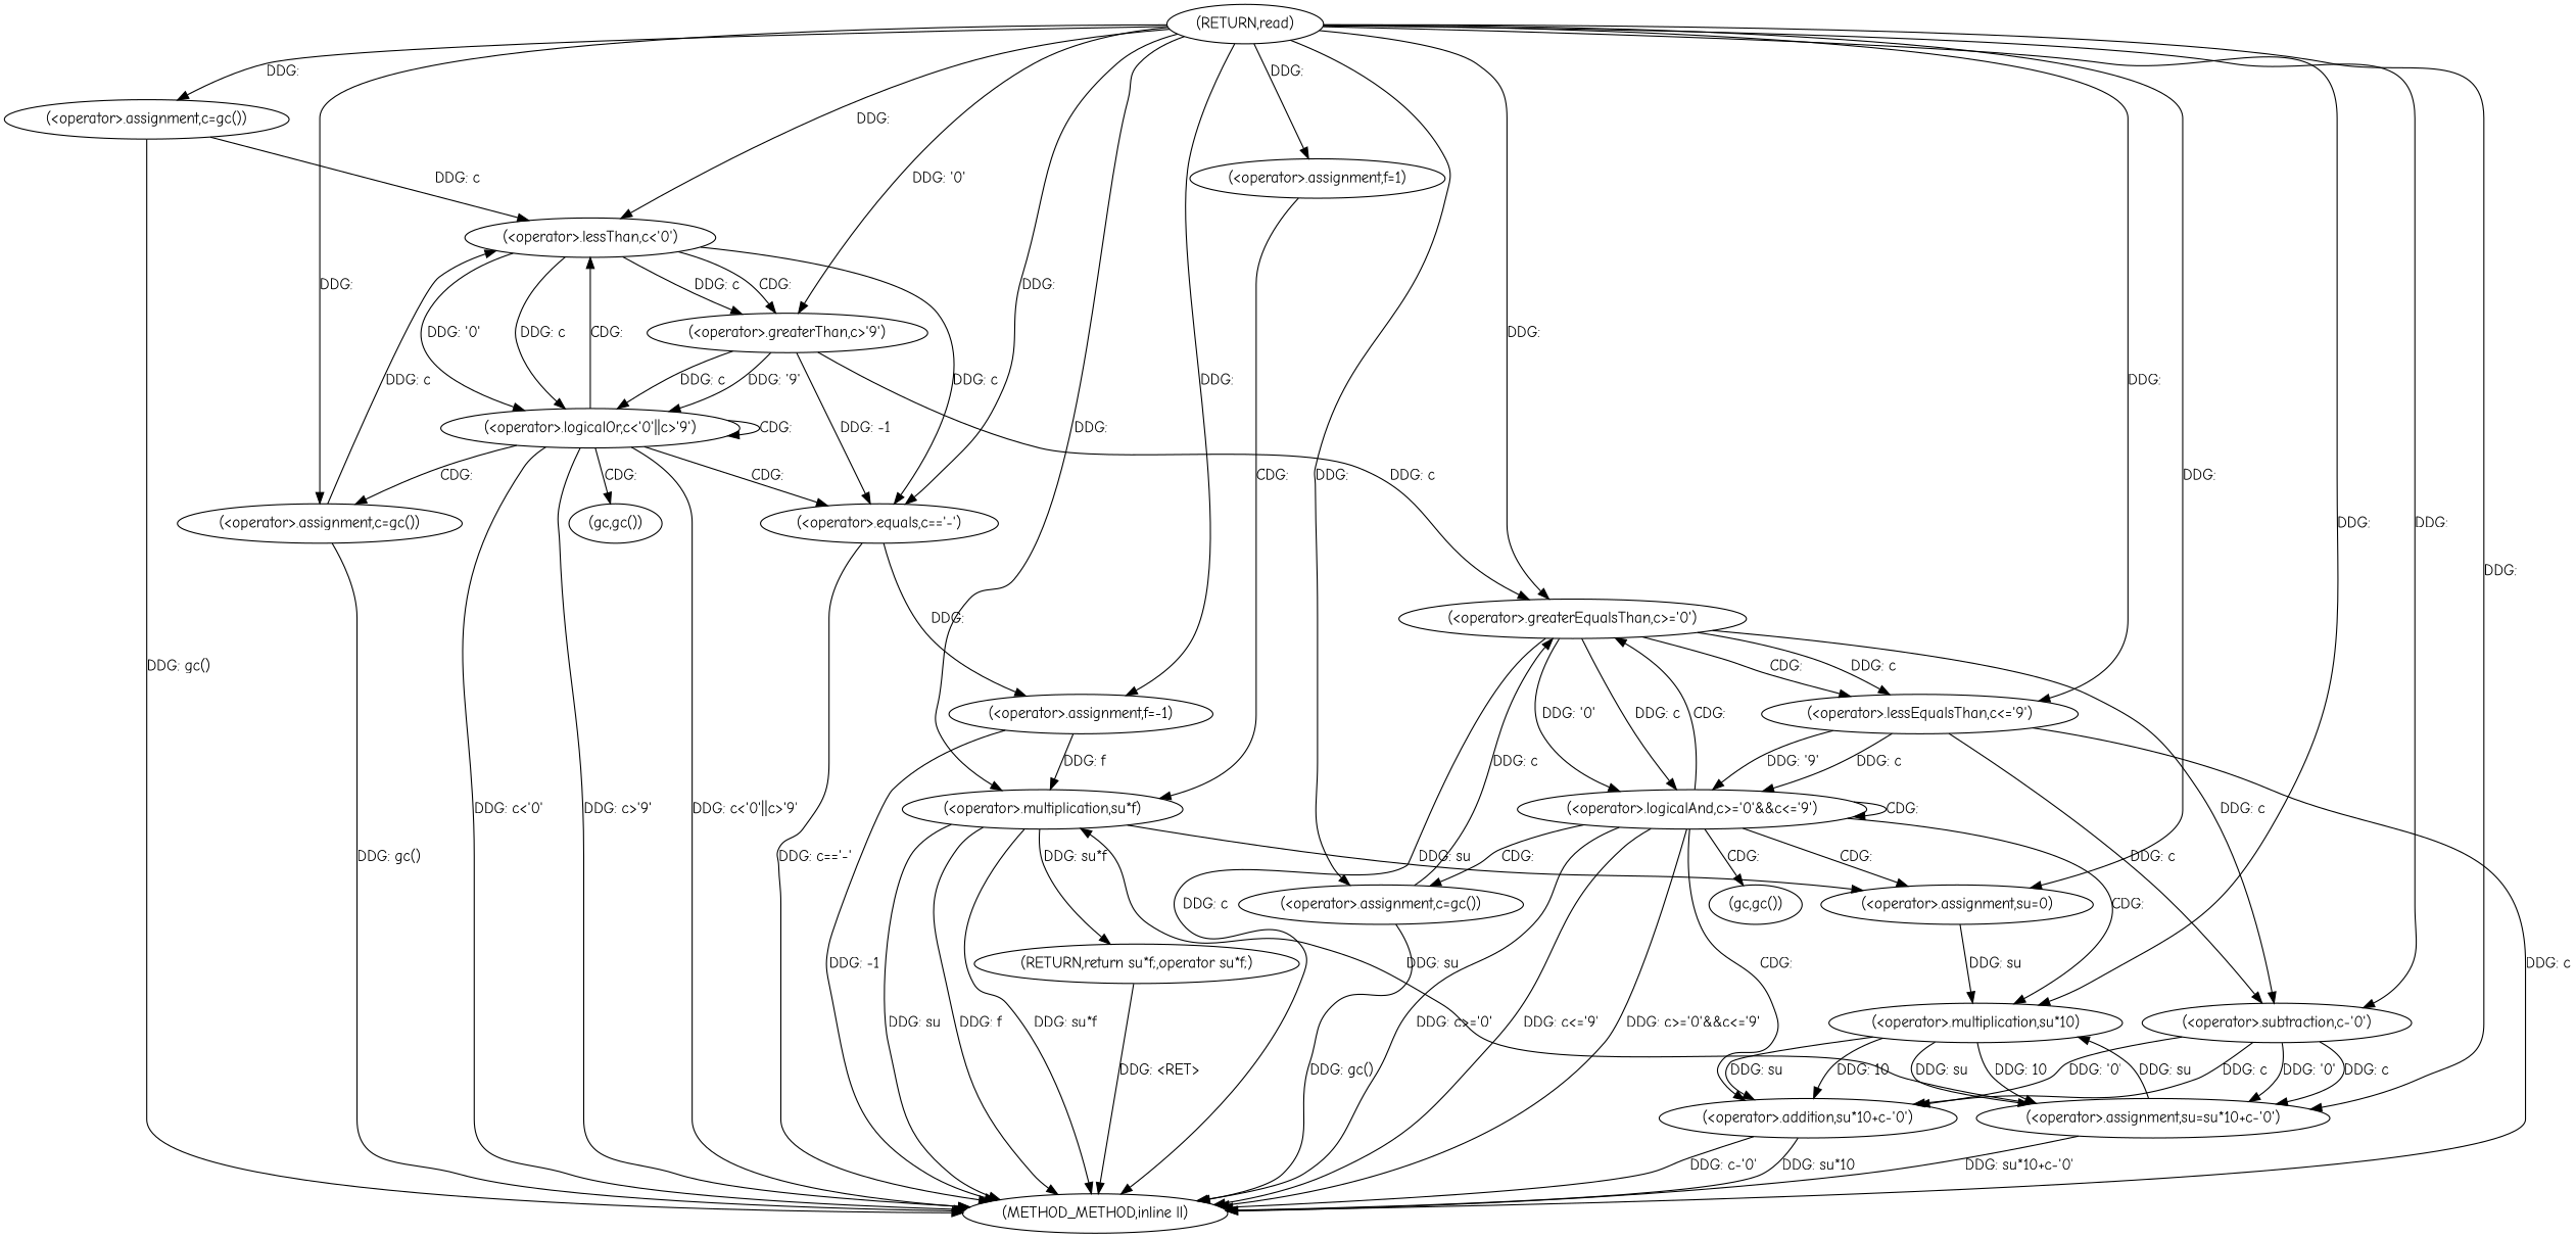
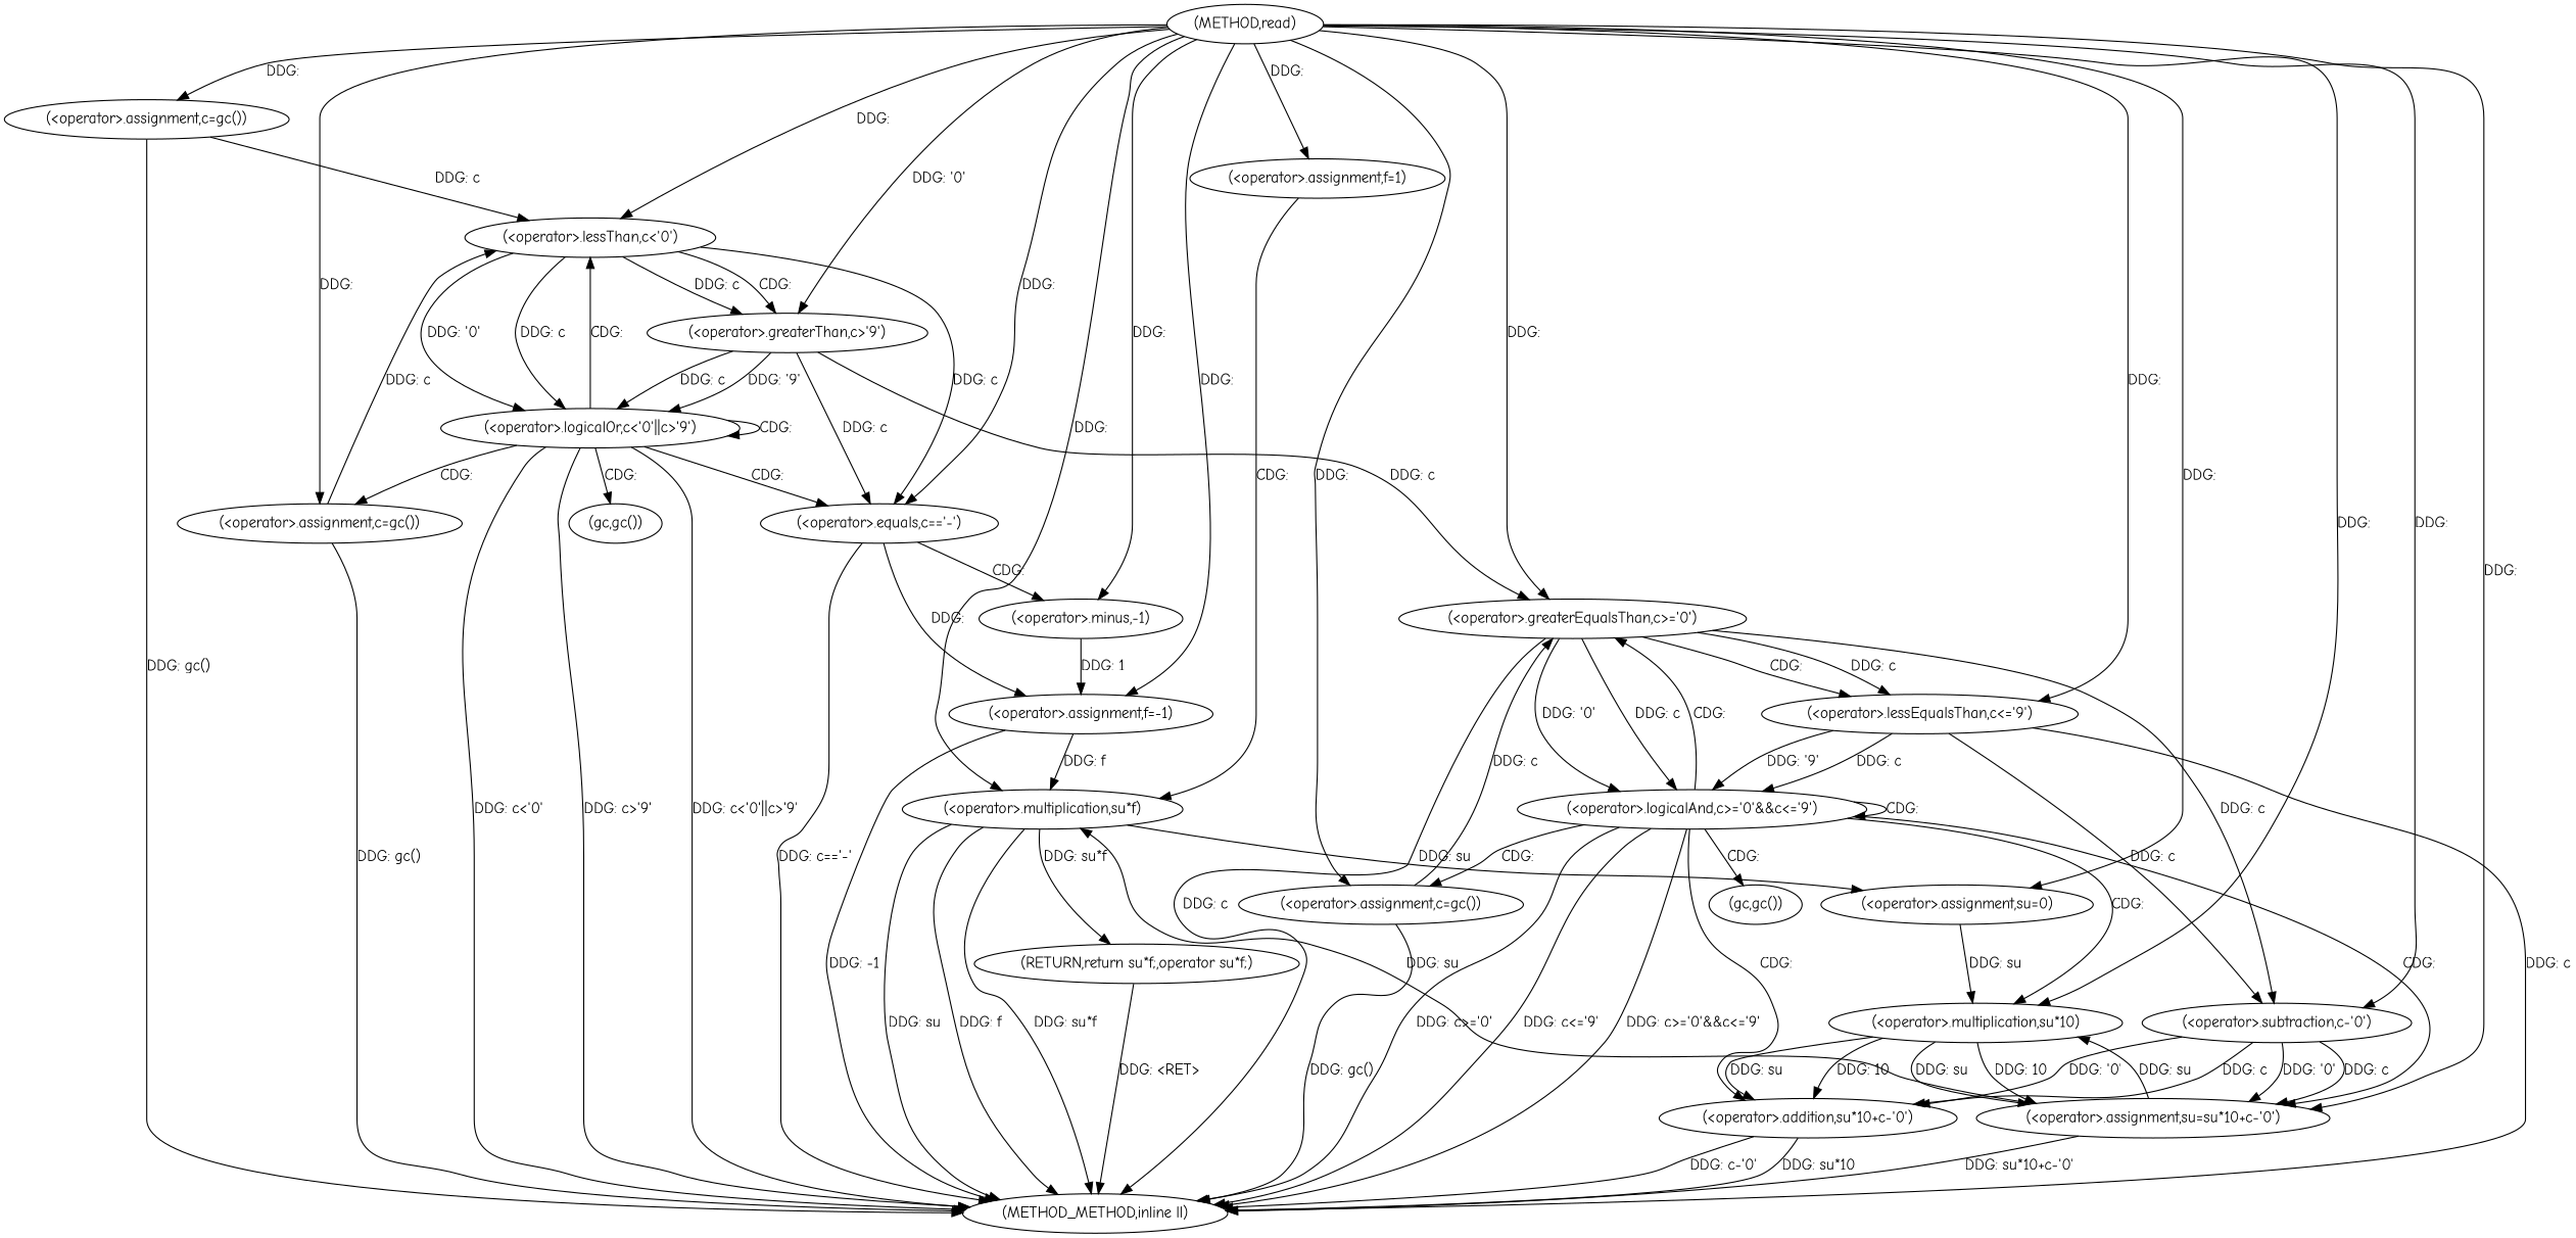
  digraph {
    fontname="Comic Neue"
    node [fontname="Comic Neue"]
    edge [fontname="Comic Neue"]
-   n1 [label="(RETURN,read)"]
+   n1 [label="(METHOD,read)"]
    n2 [label="(<operator>.assignment,c=gc())"]
    n3 [label="(<operator>.assignment,su=0)"]
    n4 [label="(<operator>.assignment,f=1)"]
    n5 [label="(<operator>.assignment,c=gc())"]
    n6 [label="(<operator>.assignment,c=gc())"]
    n7 [label="(<operator>.assignment,su=su*10+c-'0')"]
    n8 [label="(<operator>.multiplication,su*f)"]
    n9 [label="(<operator>.equals,c=='-')"]
    n10 [label="(<operator>.assignment,f=-1)"]
    n11 [label="(<operator>.lessThan,c<'0')"]
    n12 [label="(<operator>.greaterThan,c>'9')"]
    n13 [label="(<operator>.greaterEqualsThan,c>='0')"]
    n14 [label="(<operator>.lessEqualsThan,c<='9')"]
+   n15 [label="(<operator>.minus,-1)"]
    n16 [label="(<operator>.multiplication,su*10)"]
    n17 [label="(<operator>.subtraction,c-'0')"]
    n18 [label="(METHOD_METHOD,inline ll)"]
    n19 [label="(RETURN,return su*f;,operator su*f;)"]
    n20 [label="(<operator>.logicalOr,c<'0'||c>'9')"]
    n21 [label="(<operator>.logicalAnd,c>='0'&&c<='9')"]
    n22 [label="(<operator>.addition,su*10+c-'0')"]
    n23 [label="(gc,gc())"]
    n24 [label="(gc,gc())"]
    n1 -> n2 [label="DDG: "]
    n1 -> n3 [label="DDG: "]
    n1 -> n4 [label="DDG: "]
    n1 -> n5 [label="DDG: "]
    n1 -> n6 [label="DDG: "]
    n1 -> n7 [label="DDG: "]
    n1 -> n8 [label="DDG: "]
    n1 -> n9 [label="DDG: "]
    n1 -> n10 [label="DDG: "]
    n1 -> n11 [label="DDG: "]
    n1 -> n12 [label="DDG: '0'"]
    n1 -> n13 [label="DDG: "]
    n1 -> n14 [label="DDG: "]
+   n1 -> n15 [label="DDG: "]
    n1 -> n16 [label="DDG: "]
    n1 -> n17 [label="DDG: "]
    n2 -> n11 [label="DDG: c"]
    n2 -> n18 [label="DDG: gc()"]
    n3 -> n16 [label="DDG: su"]
    n4 -> n8 [label="CDG: "]
    n5 -> n11 [label="DDG: c"]
    n5 -> n18 [label="DDG: gc()"]
    n6 -> n13 [label="DDG: c"]
    n6 -> n18 [label="DDG: gc()"]
    n7 -> n8 [label="DDG: su"]
    n7 -> n16 [label="DDG: su"]
    n7 -> n18 [label="DDG: su*10+c-'0'"]
    n8 -> n3 [label="DDG: su"]
    n8 -> n18 [label="DDG: su"]
    n8 -> n18 [label="DDG: f"]
    n8 -> n18 [label="DDG: su*f"]
    n8 -> n19 [label="DDG: su*f"]
    n9 -> n10 [label="DDG: "]
+   n9 -> n15 [label="CDG: "]
    n9 -> n18 [label="DDG: c=='-'"]
    n10 -> n8 [label="DDG: f"]
    n10 -> n18 [label="DDG: -1"]
    n11 -> n9 [label="DDG: c"]
    n11 -> n12 [label="DDG: c"]
    n11 -> n12 [label="CDG: "]
    n11 -> n20 [label="DDG: '0'"]
    n11 -> n20 [label="DDG: c"]
-   n12 -> n9 [label="DDG: -1"]
+   n12 -> n9 [label="DDG: c"]
    n12 -> n13 [label="DDG: c"]
    n12 -> n20 [label="DDG: c"]
    n12 -> n20 [label="DDG: '9'"]
    n13 -> n14 [label="DDG: c"]
    n13 -> n14 [label="CDG: "]
    n13 -> n17 [label="DDG: c"]
    n13 -> n18 [label="DDG: c"]
    n13 -> n21 [label="DDG: '0'"]
    n13 -> n21 [label="DDG: c"]
    n14 -> n17 [label="DDG: c"]
    n14 -> n18 [label="DDG: c"]
    n14 -> n21 [label="DDG: c"]
    n14 -> n21 [label="DDG: '9'"]
+   n15 -> n10 [label="DDG: 1"]
    n16 -> n7 [label="DDG: su"]
    n16 -> n7 [label="DDG: 10"]
    n16 -> n22 [label="DDG: su"]
    n16 -> n22 [label="DDG: 10"]
    n17 -> n7 [label="DDG: '0'"]
    n17 -> n7 [label="DDG: c"]
    n17 -> n22 [label="DDG: '0'"]
    n17 -> n22 [label="DDG: c"]
    n19 -> n18 [label="DDG: <RET>"]
    n20 -> n5 [label="CDG: "]
    n20 -> n9 [label="CDG: "]
    n20 -> n11 [label="CDG: "]
    n20 -> n18 [label="DDG: c<'0'"]
    n20 -> n18 [label="DDG: c>'9'"]
    n20 -> n18 [label="DDG: c<'0'||c>'9'"]
    n20 -> n20 [label="CDG: "]
    n20 -> n23 [label="CDG: "]
    n21 -> n6 [label="CDG: "]
-   n21 -> n3 [label="CDG: "]
+   n21 -> n7 [label="CDG: "]
    n21 -> n13 [label="CDG: "]
    n21 -> n16 [label="CDG: "]
    n21 -> n18 [label="DDG: c>='0'"]
    n21 -> n18 [label="DDG: c<='9'"]
    n21 -> n18 [label="DDG: c>='0'&&c<='9'"]
    n21 -> n21 [label="CDG: "]
    n21 -> n22 [label="CDG: "]
    n21 -> n24 [label="CDG: "]
    n22 -> n18 [label="DDG: su*10"]
    n22 -> n18 [label="DDG: c-'0'"]
  }
